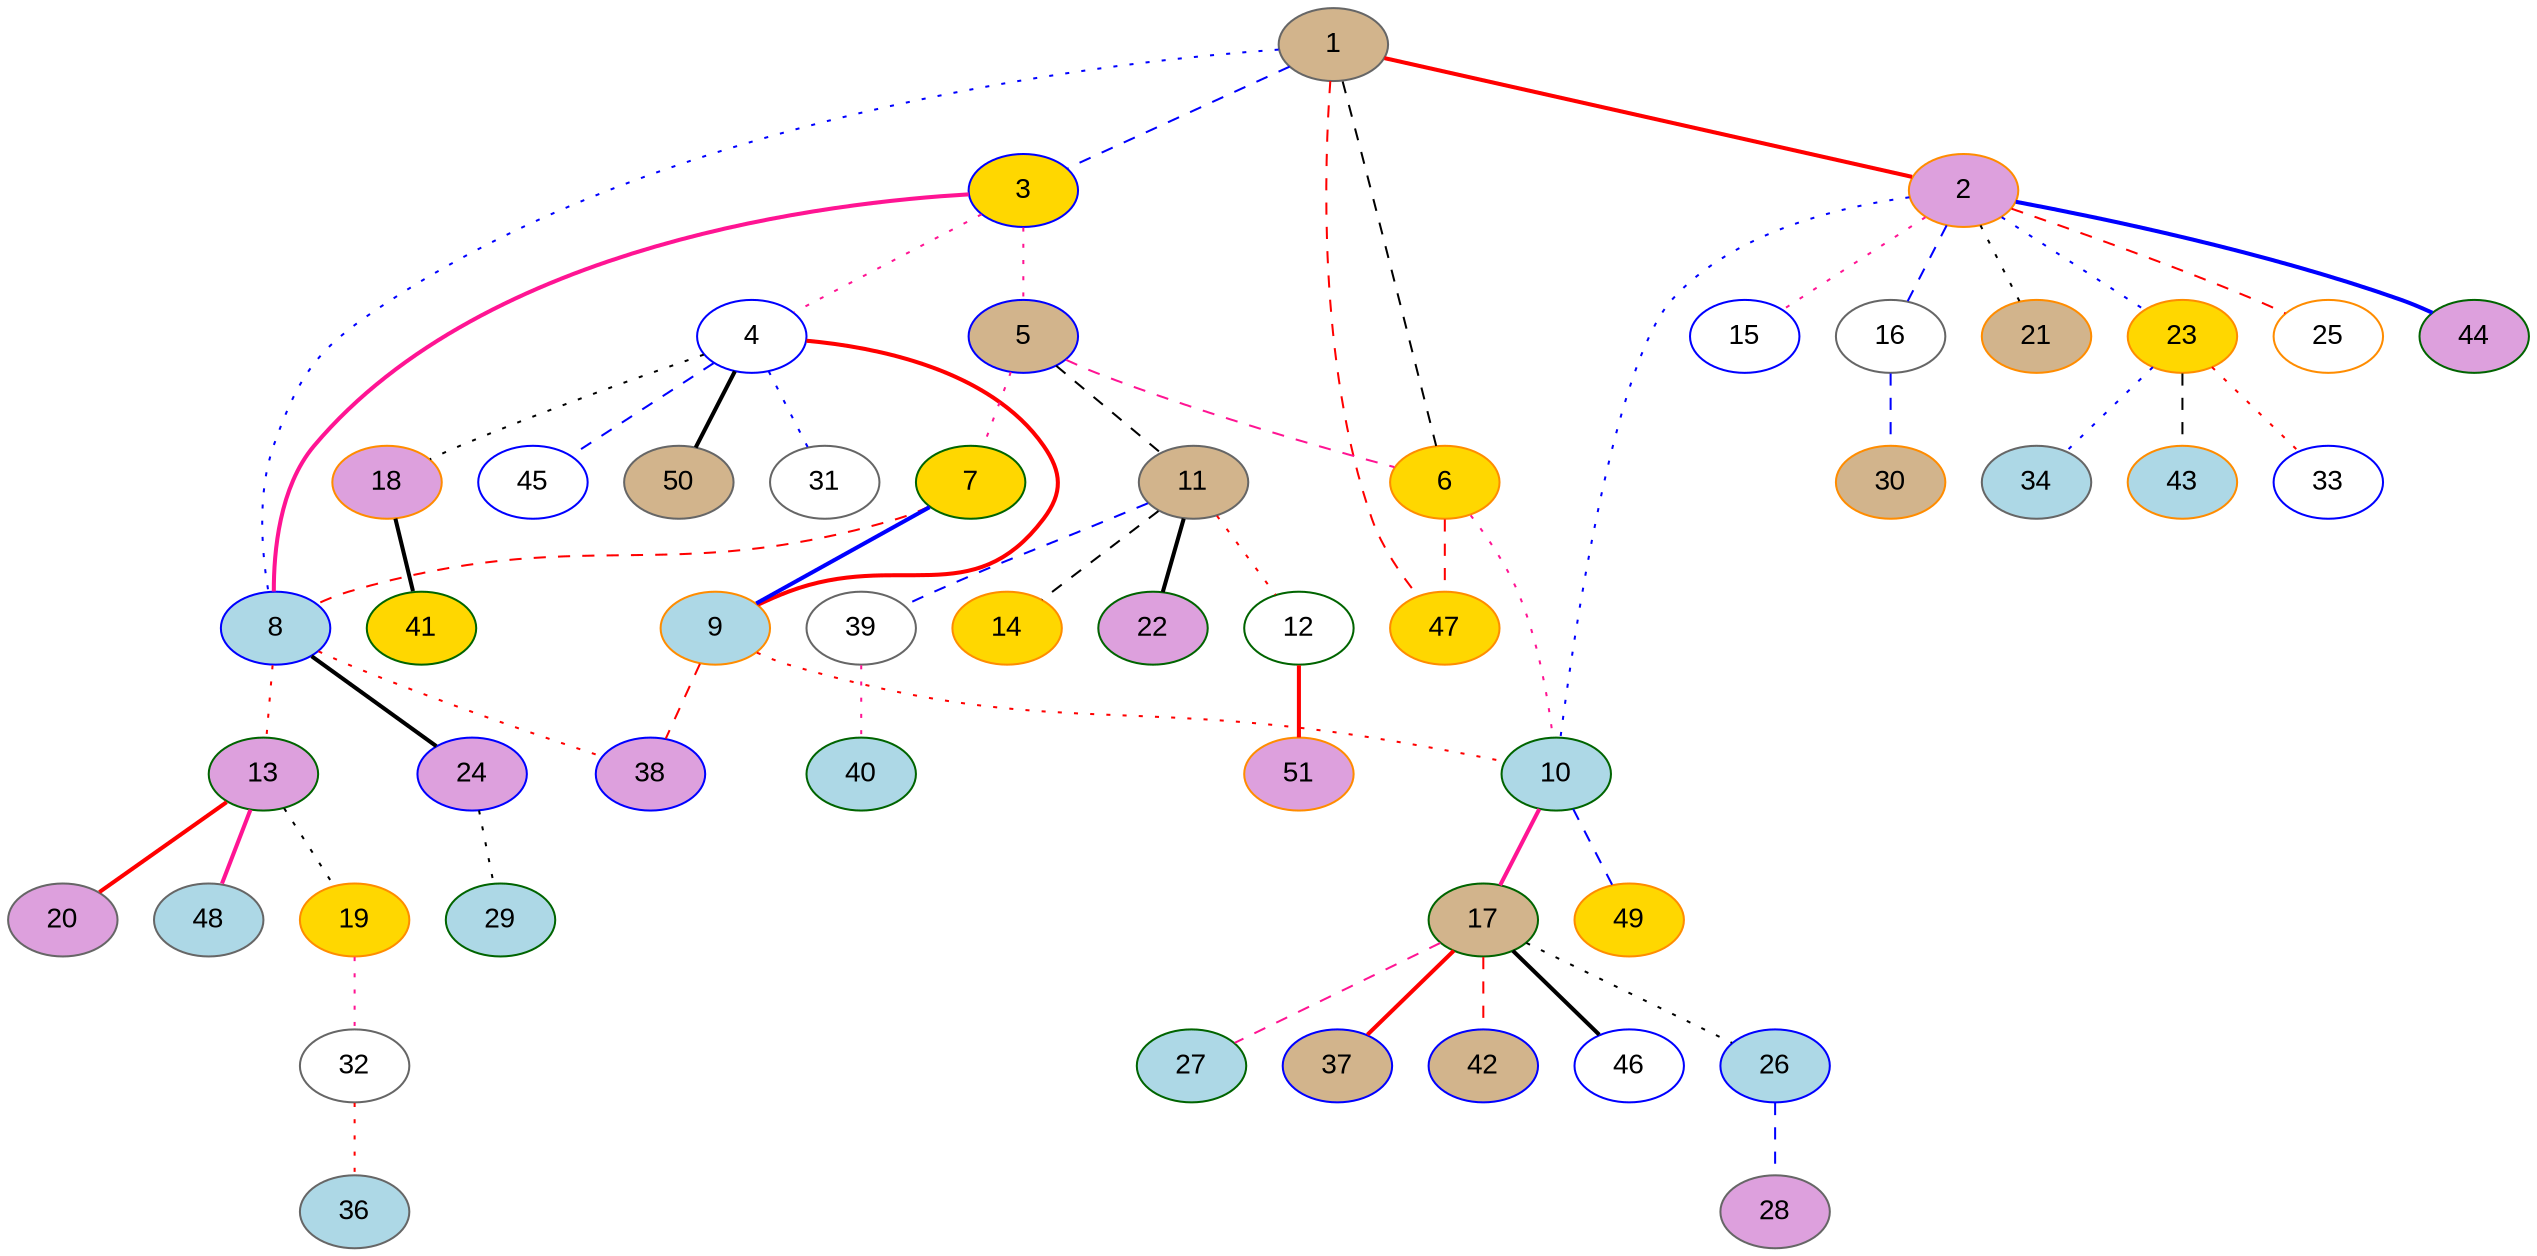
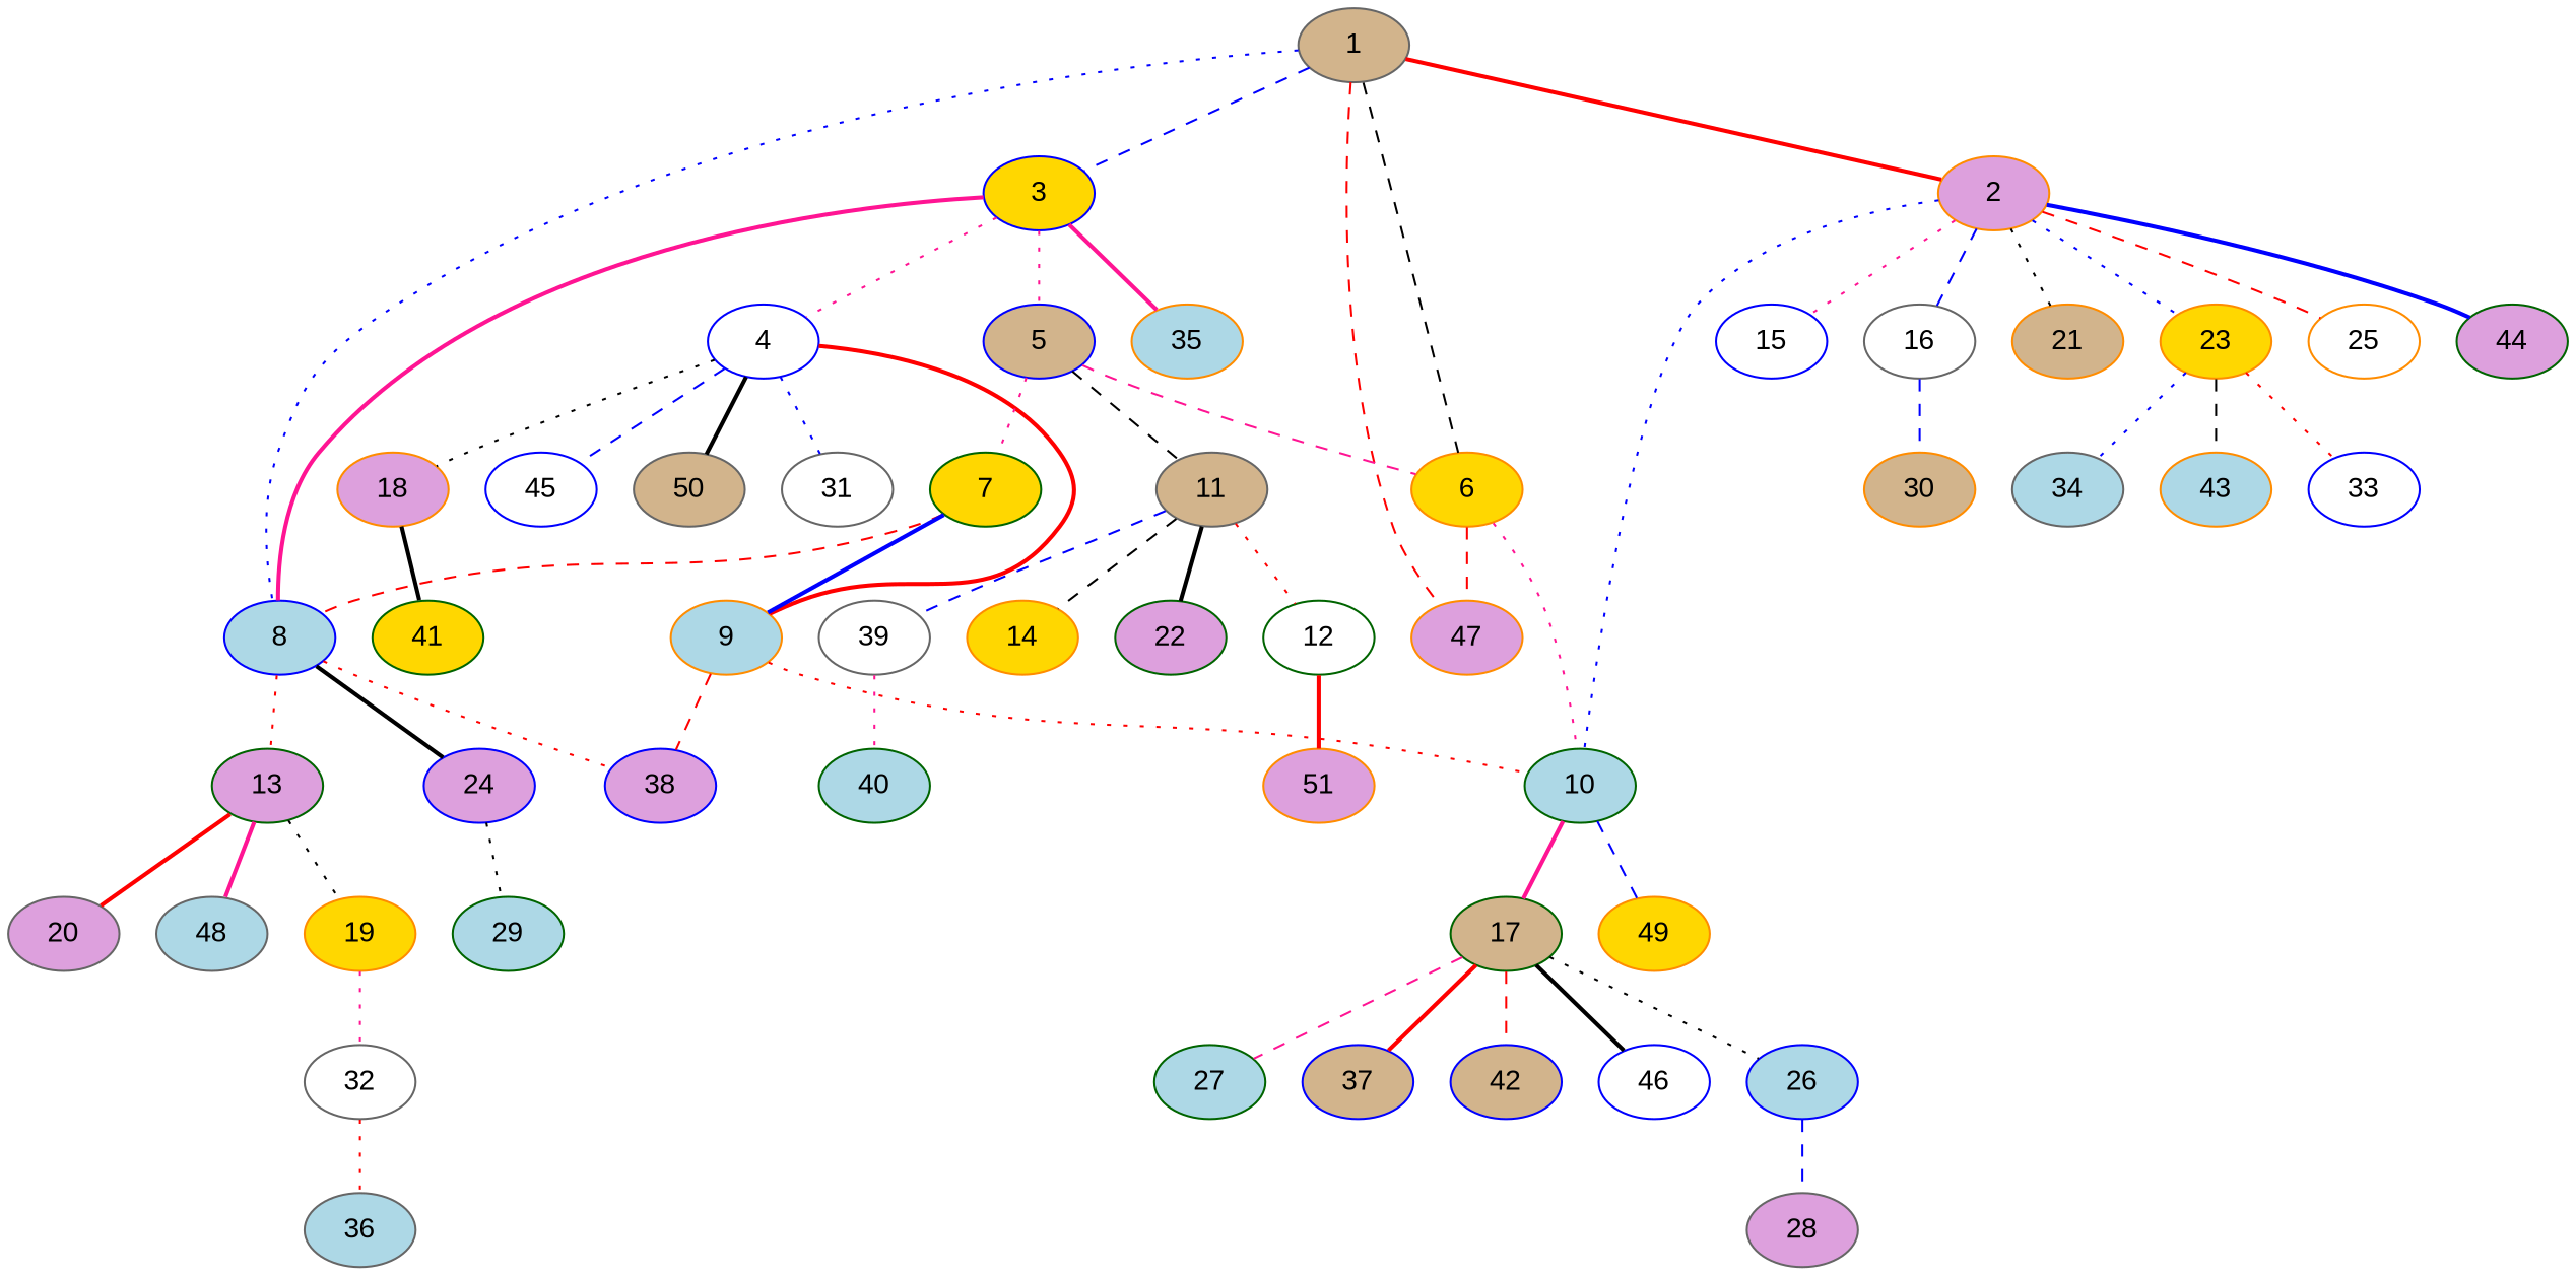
  graph {
    fontname="Liberation Sans"
    node [color=darkorange fillcolor=lightblue fontname="Liberation Sans" style=filled]
    edge [color=red fontname="Liberation Sans" style=dotted]
    1 [color=gray40 fillcolor=tan]
    2 [fillcolor=plum]
    3 [color=blue fillcolor=gold]
    6 [fillcolor=gold]
    8 [color=blue]
-   47 [fillcolor=gold]
+   47 [fillcolor=plum]
    10 [color=darkgreen]
    15 [color=blue fillcolor=white]
    16 [color=gray40 fillcolor=white]
    21 [fillcolor=tan]
    23 [fillcolor=gold]
    25 [fillcolor=white]
    44 [color=darkgreen fillcolor=plum]
    4 [color=blue fillcolor=white]
    5 [color=blue fillcolor=tan]
+   35
    13 [color=darkgreen fillcolor=plum]
    24 [color=blue fillcolor=plum]
    38 [color=blue fillcolor=plum]
    17 [color=darkgreen fillcolor=tan]
    49 [fillcolor=gold]
    30 [fillcolor=tan]
    33 [color=blue fillcolor=white]
    34 [color=gray40]
    43
    9
    18 [fillcolor=plum]
    31 [color=gray40 fillcolor=white]
    45 [color=blue fillcolor=white]
    50 [color=gray40 fillcolor=tan]
    7 [color=darkgreen fillcolor=gold]
    11 [color=gray40 fillcolor=tan]
    41 [color=darkgreen fillcolor=gold]
    12 [color=darkgreen fillcolor=white]
    14 [fillcolor=gold]
    22 [color=darkgreen fillcolor=plum]
    39 [color=gray40 fillcolor=white]
    19 [fillcolor=gold]
    20 [color=gray40 fillcolor=plum]
    48 [color=gray40]
    29 [color=darkgreen]
    26 [color=blue]
    27 [color=darkgreen]
    37 [color=blue fillcolor=tan]
    42 [color=blue fillcolor=tan]
    46 [color=blue fillcolor=white]
    51 [fillcolor=plum]
    40 [color=darkgreen]
    32 [color=gray40 fillcolor=white]
    28 [color=gray40 fillcolor=plum]
    36 [color=gray40]
    1 -- 2 [style=bold]
    1 -- 3 [color=blue style=dashed]
    1 -- 6 [color=black style=dashed]
    1 -- 8 [color=blue]
    1 -- 47 [style=dashed]
    2 -- 10 [color=blue]
    2 -- 15 [color=deeppink]
    2 -- 16 [color=blue style=dashed]
    2 -- 21 [color=black]
    2 -- 23 [color=blue]
    2 -- 25 [style=dashed]
    2 -- 44 [color=blue style=bold]
    3 -- 8 [color=deeppink style=bold]
    3 -- 4 [color=deeppink]
    3 -- 5 [color=deeppink]
+   3 -- 35 [color=deeppink style=bold]
    6 -- 47 [style=dashed]
    6 -- 10 [color=deeppink]
    8 -- 13
    8 -- 24 [color=black style=bold]
    8 -- 38
    10 -- 17 [color=deeppink style=bold]
    10 -- 49 [color=blue style=dashed]
    16 -- 30 [color=blue style=dashed]
    23 -- 33
    23 -- 34 [color=blue]
    23 -- 43 [color=black style=dashed]
    4 -- 9 [style=bold]
    4 -- 18 [color=black]
    4 -- 31 [color=blue]
    4 -- 45 [color=blue style=dashed]
    4 -- 50 [color=black style=bold]
    5 -- 6 [color=deeppink style=dashed]
    5 -- 7 [color=deeppink]
    5 -- 11 [color=black style=dashed]
    13 -- 19 [color=black]
    13 -- 20 [style=bold]
    13 -- 48 [color=deeppink style=bold]
    24 -- 29 [color=black]
    17 -- 26 [color=black]
    17 -- 27 [color=deeppink style=dashed]
    17 -- 37 [style=bold]
    17 -- 42 [style=dashed]
    17 -- 46 [color=black style=bold]
    9 -- 10
    9 -- 38 [style=dashed]
    18 -- 41 [color=black style=bold]
    7 -- 8 [style=dashed]
    7 -- 9 [color=blue style=bold]
    11 -- 12
    11 -- 14 [color=black style=dashed]
    11 -- 22 [color=black style=bold]
    11 -- 39 [color=blue style=dashed]
    12 -- 51 [style=bold]
    39 -- 40 [color=deeppink]
    19 -- 32 [color=deeppink]
    26 -- 28 [color=blue style=dashed]
    32 -- 36
  }
